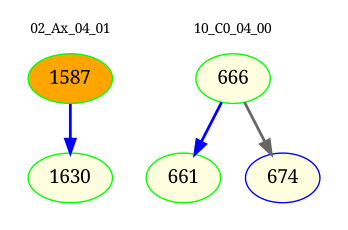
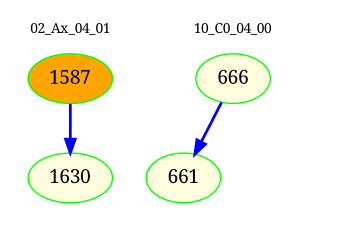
  digraph {
    fontname="Noto Serif"
    node [color=green fillcolor=lightyellow fontname="Noto Serif" style=filled]
    edge [color=blue fontname="Noto Serif" style=bold]
    n1 [fillcolor=orange label=1587]
    n2 [label=1630]
    n3 [label=666]
    n4 [label=661]
-   n5 [color=blue label=674]
    subgraph cluster_1 {
      color=white
      fontsize=10
      label="02_Ax_04_01"
      n1
      n2
    }
    subgraph cluster_2 {
      color=white
      fontsize=10
      label="10_C0_04_00"
      n3
      n4
-     n5
    }
    n1 -> n2
    n3 -> n4
-   n3 -> n5 [color=gray40]
  }
